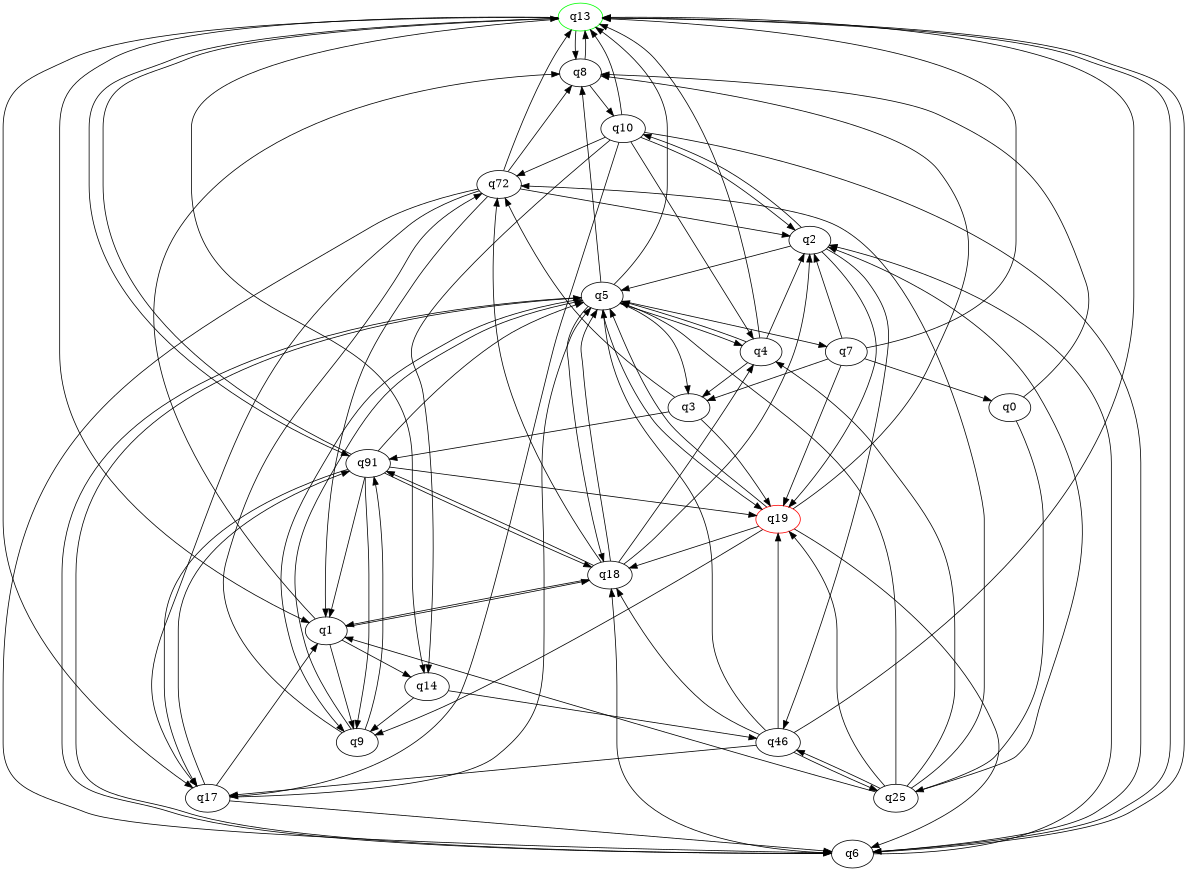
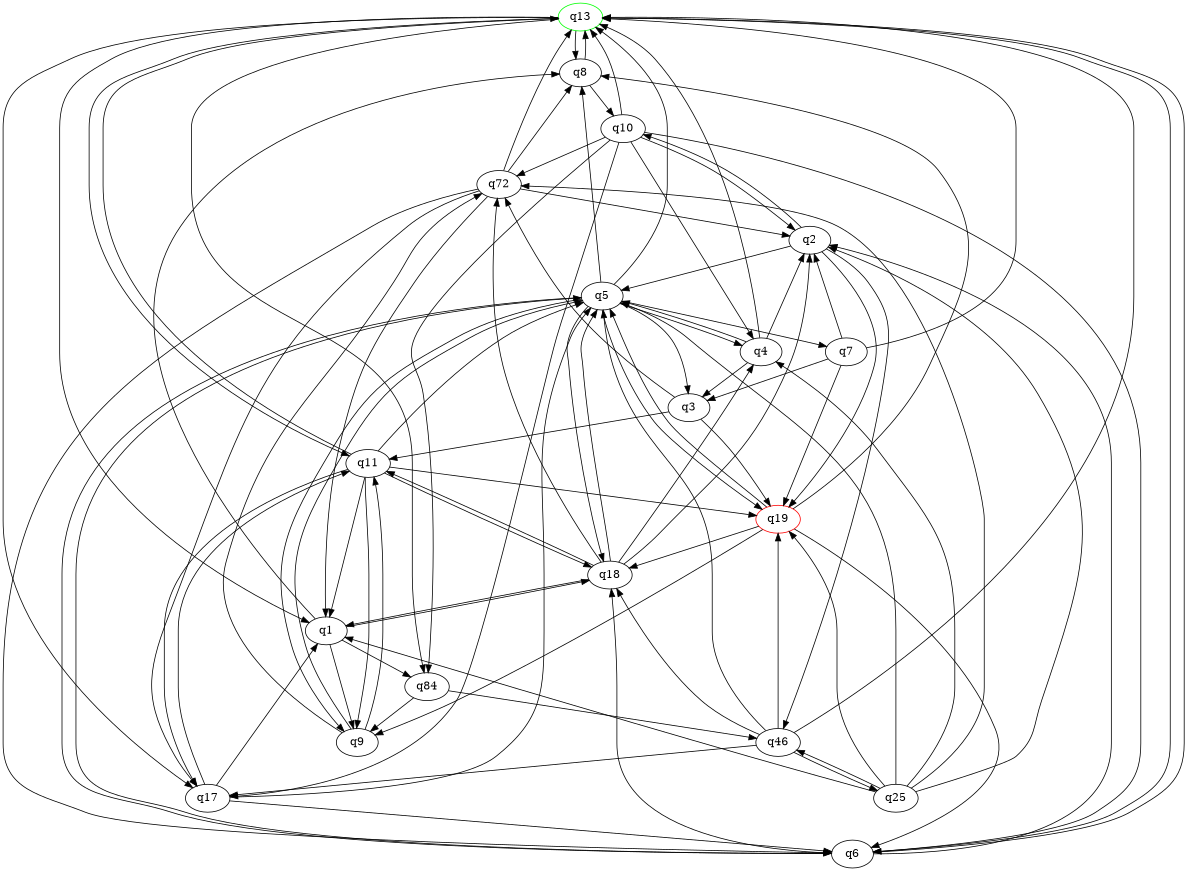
  digraph {
    q13 [color=green initial=1]
    q8
    q1
-   q14
-   q11 [label=q91]
+   q14 [label=q84]
+   q11
    q6
    q17
    q10
    q9
    q18
    n11 [label=q46]
    q19 [color=red final=1]
    q5
    q2
    q7
    q3
    q4
    n18 [label=q72]
-   q0
    n20 [label=q25]
    q13 -> q8
    q13 -> q1
    q13 -> q14
    q13 -> q11
    q13 -> q6
    q13 -> q17
    q8 -> q13
    q8 -> q10
    q1 -> q8
    q1 -> q14
    q1 -> q9
    q1 -> q18
    q14 -> q9
    q14 -> n11
    q11 -> q13
    q11 -> q1
    q11 -> q17
    q11 -> q9
    q11 -> q18
    q11 -> q19
    q11 -> q5
    q6 -> q13
    q6 -> q18
    q6 -> q5
    q6 -> q2
    q17 -> q1
    q17 -> q11
    q17 -> q6
    q17 -> q5
    q10 -> q13
    q10 -> q14
    q10 -> q6
    q10 -> q17
    q10 -> q2
    q10 -> q4
    q10 -> n18
    q9 -> q11
    q9 -> q5
    q9 -> n18
    q18 -> q1
    q18 -> q11
    q18 -> q5
    q18 -> q2
    q18 -> q4
    q18 -> n18
    n11 -> q13
    n11 -> q17
    n11 -> q18
    n11 -> q19
    n11 -> q5
    n11 -> n20
    q19 -> q8
    q19 -> q6
    q19 -> q9
    q19 -> q18
    q19 -> q5
    q5 -> q13
    q5 -> q8
    q5 -> q6
    q5 -> q9
    q5 -> q18
    q5 -> q19
    q5 -> q7
    q5 -> q3
    q5 -> q4
    q2 -> q10
    q2 -> n11
    q2 -> q19
    q2 -> q5
    q7 -> q13
    q7 -> q19
    q7 -> q2
    q7 -> q3
-   q7 -> q0
    q3 -> q11
    q3 -> q19
    q3 -> n18
    q4 -> q13
    q4 -> q5
    q4 -> q2
    q4 -> q3
    n18 -> q13
    n18 -> q8
    n18 -> q1
    n18 -> q6
    n18 -> q17
    n18 -> q2
-   q0 -> q8
-   q0 -> n20
    n20 -> q1
    n20 -> n11
    n20 -> q19
    n20 -> q5
    n20 -> q2
    n20 -> q4
    n20 -> n18
  }
